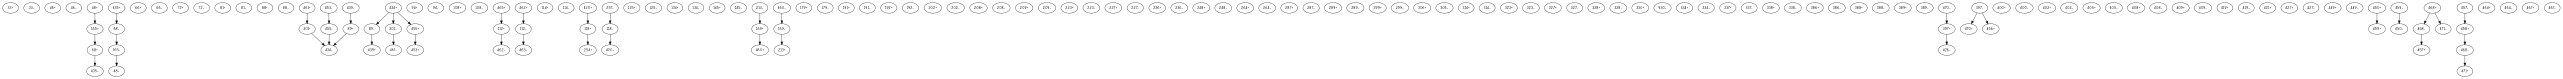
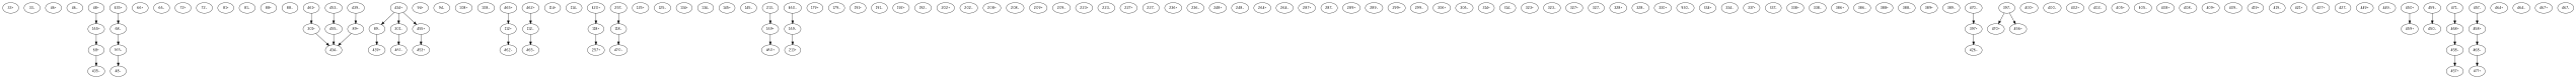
  digraph {
    fontname="Comic Neue"
    k=96
    node [fontname="Comic Neue" l=191]
    edge [d=-95 fontname="Comic Neue" e=0.0]
    "33+" [l=213]
    "33-" [l=213]
    "46+" [l=155]
    "46-" [l=155]
    "48+" [l=580]
    "165+" [l=195]
    "68+" [l=192]
    "48-" [l=580]
    "66+" [l=3011]
    "66-" [l=3011]
    "435-" [l=1063]
    "68-" [l=192]
    "165-" [l=195]
    "72+" [l=207]
    "72-" [l=207]
    "81+"
    "81-"
    "88+"
    "88-"
    "89+" [l=224]
    "434-" [l=638]
    "89-" [l=224]
    "439+" [l=22327]
    "94+" [l=504]
    "94-" [l=504]
    "108+" [l=342]
    "108-" [l=342]
    "112+" [l=467]
    "462-" [l=37562]
    "112-" [l=467]
    "465-" [l=111654]
    "114+" [l=194]
    "114-" [l=194]
    "118+" [l=1076]
-   "257+" [l=178 label="254+"]
+   "257+" [l=178]
    "118-" [l=1076]
    "420-" [l=198]
    "125+" [l=239]
    "125-" [l=239]
    "134+"
    "134-"
    "145+" [l=107]
    "145-" [l=107]
    "169+" [l=146]
    "460+" [l=2179]
    "169-" [l=146]
    "213+" [l=155]
    "179+" [l=155]
    "179-" [l=155]
    "191+" [l=137]
    "191-" [l=137]
    "192+" [l=112]
    "192-" [l=112]
    "202+" [l=176]
    "202-" [l=176]
    "208+"
    "208-"
    "209+" [l=134]
    "209-" [l=134]
    "213-" [l=155]
    "223+" [l=156]
    "223-" [l=156]
    "227+" [l=225]
    "227-" [l=225]
    "236+"
    "236-"
    "248+"
    "248-"
    "257-" [l=178]
    "264+" [l=152]
    "264-" [l=152]
    "287+" [l=149]
    "287-" [l=149]
    "289+" [l=209]
    "289-" [l=209]
    "299+" [l=236]
    "299-" [l=236]
    "301+" [l=224]
    "301-" [l=224]
    "461-" [l=28738]
    "306+" [l=248]
    "306-" [l=248]
    "314+" [l=152]
    "314-" [l=152]
    "323+"
    "323-"
    "327+"
    "327-"
    "328+" [l=167]
    "328-" [l=167]
    "330+"
    n92 [label="930-"]
    "334+" [l=125]
    "334-" [l=125]
    "337+" [l=111]
    "337-" [l=111]
    "338+" [l=108]
    "338-" [l=108]
    "386+" [l=781]
    "386-" [l=781]
    "388+" [l=196]
    "388-" [l=196]
    "389+" [l=178]
    "389-" [l=178]
    "397+" [l=413]
    n106 [l=2511 label="426-"]
    "397-" [l=413]
    "470+" [l=680726]
    "456+" [l=2511]
    "400+" [l=136]
    "400-" [l=136]
    "402+" [l=280]
    "402-" [l=280]
    "405+" [l=131]
    "405-" [l=131]
    "408+" [l=189]
    "408-" [l=189]
    "409+" [l=136]
    "409-" [l=136]
    "419+" [l=521]
    "419-" [l=521]
    "420+" [l=198]
    "421+" [l=119]
    "427+" [l=119]
    "427-" [l=119]
    "434+" [l=638]
    "455+" [l=361512]
    "453+" [l=6281]
    "435+" [l=1063]
    "439-" [l=22327]
    "449+" [l=64952]
    "449-" [l=64952]
    "450+" [l=318677]
    "459+" [l=232020]
    "450-" [l=318677]
    "453-" [l=6281]
    "455-" [l=361512]
    "457+" [l=293826]
    "457-" [l=293826]
    "458+" [l=6716]
    "468-" [l=641085]
    "471+" [l=154185]
    "458-" [l=6716]
    "459-" [l=232020]
    "460-" [l=2179]
    "461+" [l=28738]
    "462+" [l=37562]
    "464+" [l=17109]
    "464-" [l=17109]
    "465+" [l=111654]
    "467+" [l=262692]
    "467-" [l=262692]
    "468+" [l=641085]
    "470-" [l=680726]
    "471-" [l=154185]
    "48+" -> "165+" [e=""]
    "165+" -> "68+" [e=""]
    "68+" -> "435-" [n=204]
    "68-" -> "165-" [e=""]
    "165-" -> "48-" [e=""]
    "89+" -> "434-" [d=-56 e=""]
    "89-" -> "439+" [d=-103 e=23.0 n=37]
    "112+" -> "462-" [d=-93 e=24.0 n=34]
    "112-" -> "465-" [d=-129 e=25.2 n=31]
    "118+" -> "257+" [n=38]
    "118-" -> "420-" [d=-61 e=28.6 n=24]
    "169+" -> "460+" [n=27]
    "169-" -> "213+" [d=-47 e=""]
    "213-" -> "169+" [d=-47 e=""]
    "257-" -> "118-" [n=38]
    "301+" -> "434-" [d=-55 e=""]
    "301-" -> "461-" [d=-94 e=26.0 n=29]
    "397+" -> n106 [d=-189 e=24.4 n=33]
    "397-" -> "470+" [d=-193 e=19.6 n=51]
    "397-" -> "456+" [d=-189 e=24.4 n=33]
    "420+" -> "118+" [d=-61 e=28.6 n=24]
    "434+" -> "89-" [d=-56 e=""]
    "434+" -> "301-" [d=-55 e=""]
    "434+" -> "455+" [n=62]
    "455+" -> "453+" [d=-327 n=17]
    "435+" -> "68-" [n=204]
    "439-" -> "89+" [d=-103 e=23.0 n=37]
    "450+" -> "459+" [e=27.0 n=27]
    "453-" -> "455-" [d=-327 n=17]
    "455-" -> "434-" [n=62]
    "457-" -> "458+" [d=-303 n=15]
    "458+" -> "468-" [d=-303 n=16]
    "468-" -> "471+" [d=-203 e=23.7 n=35]
    "458-" -> "457+" [d=-303 n=15]
    "459-" -> "450-" [e=27.0 n=27]
    "460-" -> "169-" [n=27]
    "461+" -> "301+" [d=-94 e=26.0 n=29]
    "462+" -> "112-" [d=-93 e=24.0 n=34]
    "465+" -> "112+" [d=-129 e=25.2 n=31]
    "468+" -> "458-" [d=-303 n=16]
    "470-" -> "397+" [d=-193 e=19.6 n=51]
-   "468+" -> "471-" [d=-203 e=23.7 n=35]
+   "471-" -> "468+" [d=-203 e=23.7 n=35]
  }
